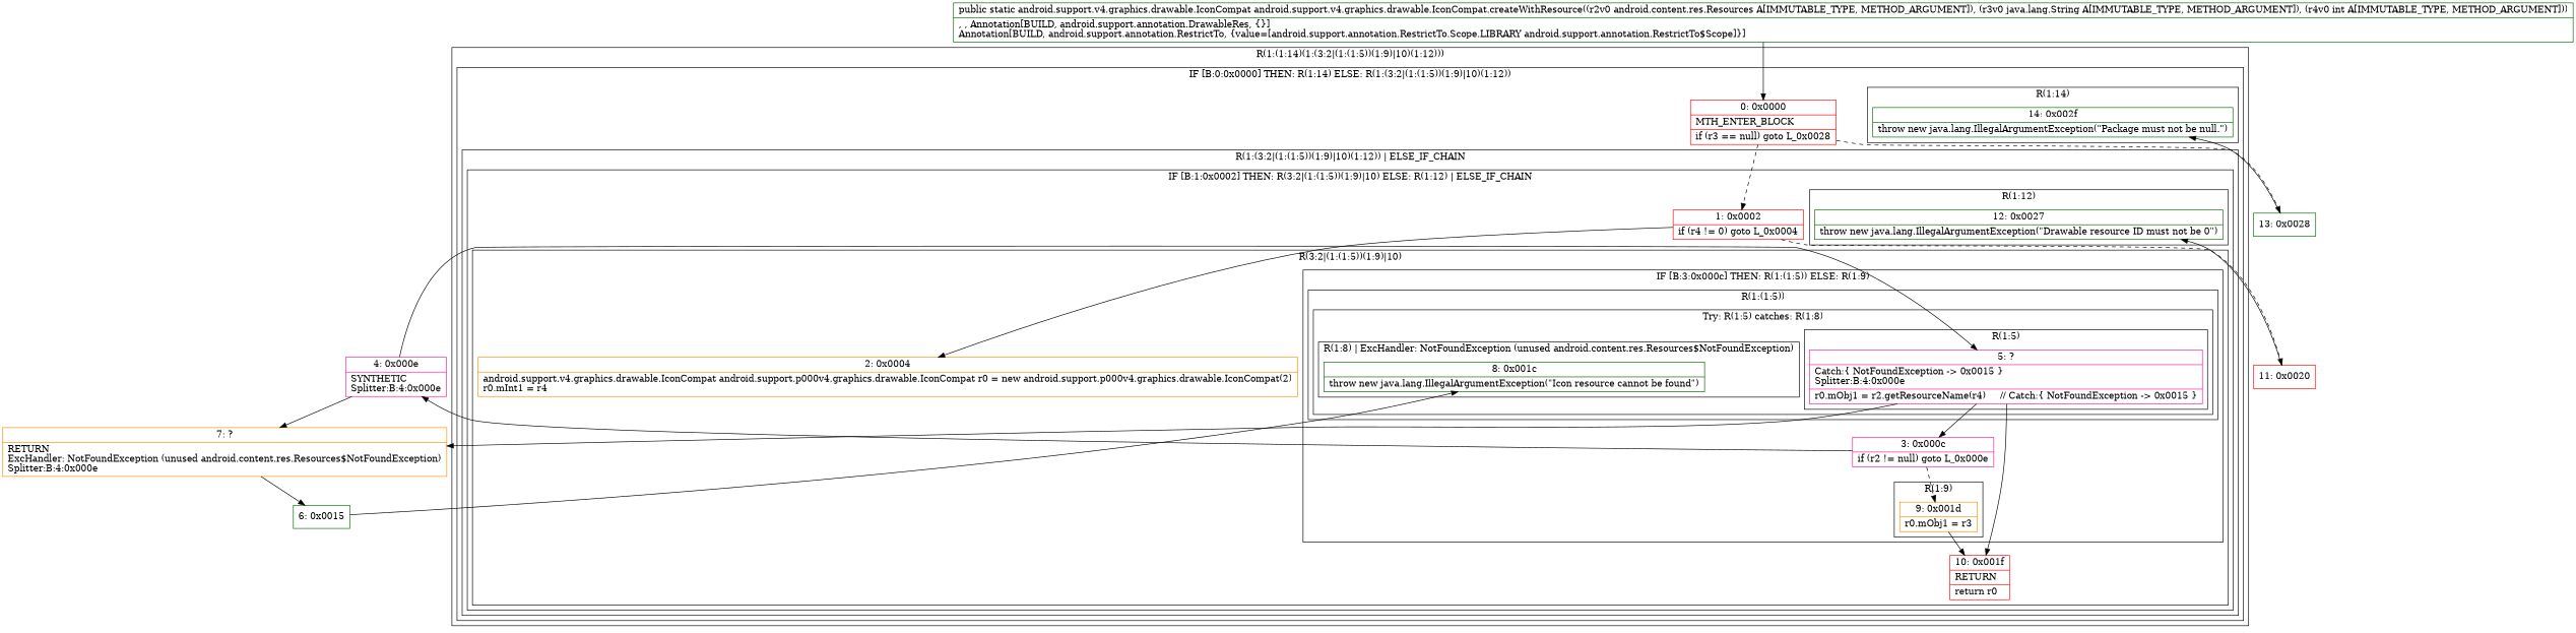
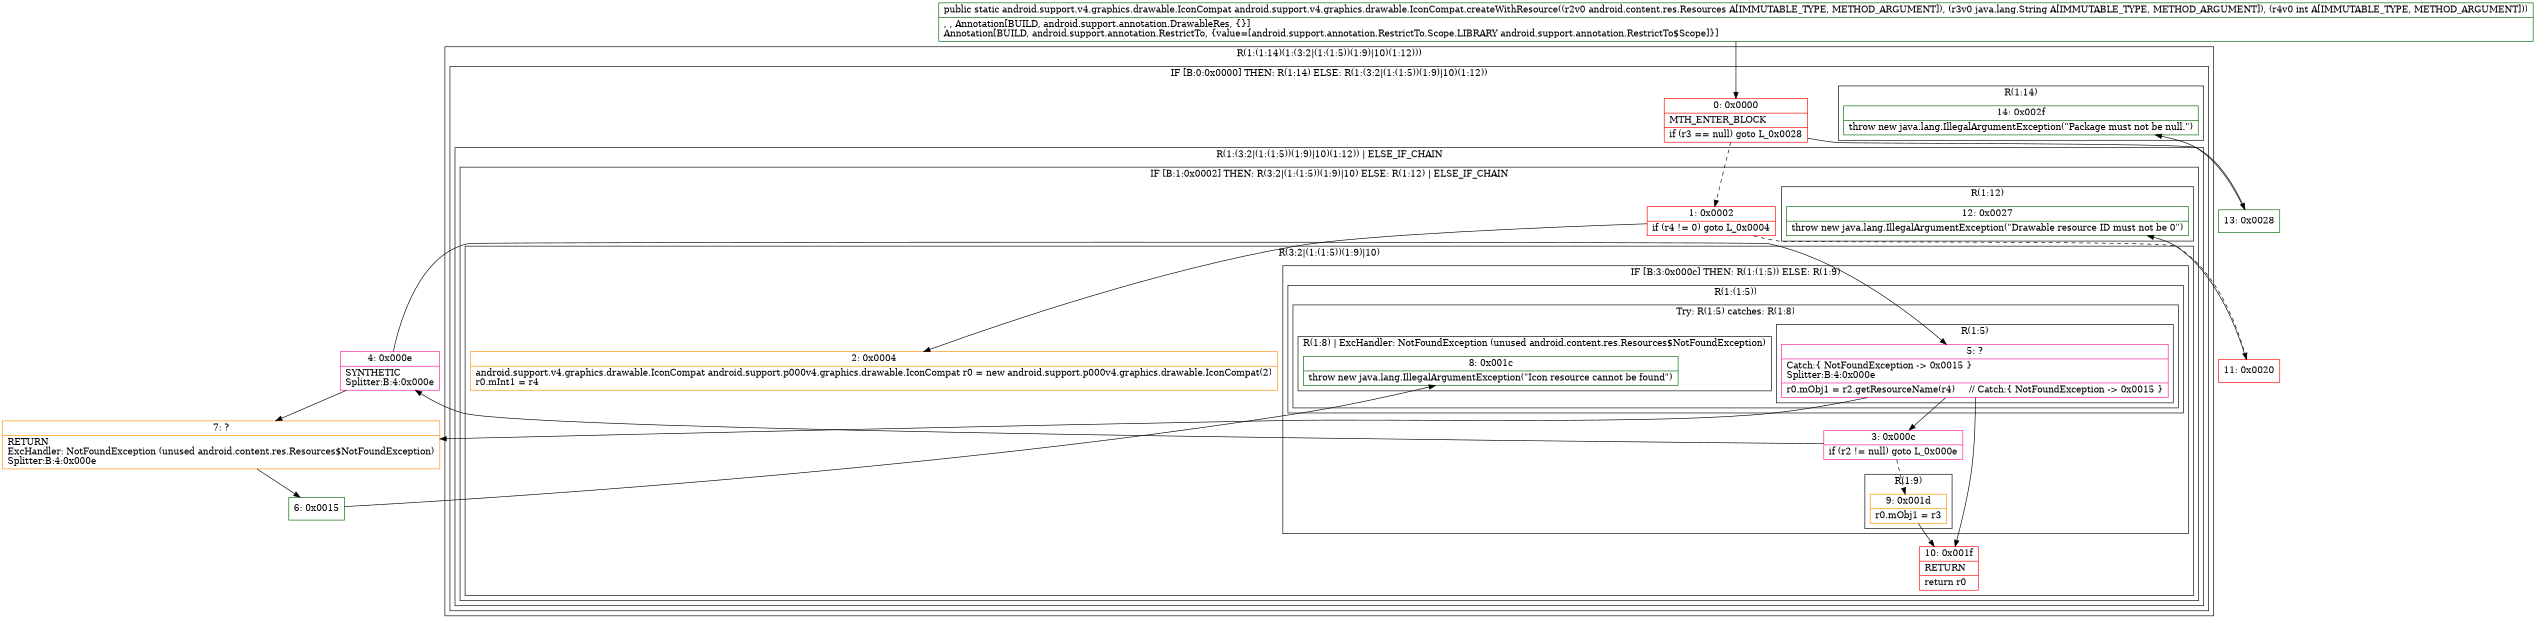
  digraph {
    node [color=darkgreen shape=record]
    n1 [label="{14\:\ 0x002f|throw new java.lang.IllegalArgumentException(\"Package must not be null.\")\l}"]
    n2 [color=deeppink label="{5\:\ ?|Catch:\{ NotFoundException \-\> 0x0015 \}\lSplitter:B:4:0x000e\l|r0.mObj1 = r2.getResourceName(r4)     \/\/ Catch:\{ NotFoundException \-\> 0x0015 \}\l}"]
    n3 [label="{8\:\ 0x001c|throw new java.lang.IllegalArgumentException(\"Icon resource cannot be found\")\l}"]
    n4 [color=darkorange label="{9\:\ 0x001d|r0.mObj1 = r3\l}"]
    n5 [color=deeppink label="{3\:\ 0x000c|if (r2 != null) goto L_0x000e\l}"]
    n6 [color=darkorange label="{2\:\ 0x0004|android.support.v4.graphics.drawable.IconCompat android.support.p000v4.graphics.drawable.IconCompat r0 = new android.support.p000v4.graphics.drawable.IconCompat(2)\lr0.mInt1 = r4\l}"]
    n7 [color=red label="{10\:\ 0x001f|RETURN\l|return r0\l}"]
    n8 [label="{12\:\ 0x0027|throw new java.lang.IllegalArgumentException(\"Drawable resource ID must not be 0\")\l}"]
    n9 [color=red label="{1\:\ 0x0002|if (r4 != 0) goto L_0x0004\l}"]
    n10 [color=red label="{0\:\ 0x0000|MTH_ENTER_BLOCK\l|if (r3 == null) goto L_0x0028\l}"]
    n11 [color=darkorange label="{7\:\ ?|RETURN\lExcHandler: NotFoundException (unused android.content.res.Resources$NotFoundException)\lSplitter:B:4:0x000e\l}"]
    n12 [color=deeppink label="{4\:\ 0x000e|SYNTHETIC\lSplitter:B:4:0x000e\l}"]
    n13 [color=red label="{11\:\ 0x0020}"]
    n14 [label="{13\:\ 0x0028}"]
    n15 [label="{6\:\ 0x0015}"]
    n16 [label="{public static android.support.v4.graphics.drawable.IconCompat android.support.v4.graphics.drawable.IconCompat.createWithResource((r2v0 android.content.res.Resources A[IMMUTABLE_TYPE, METHOD_ARGUMENT]), (r3v0 java.lang.String A[IMMUTABLE_TYPE, METHOD_ARGUMENT]), (r4v0 int A[IMMUTABLE_TYPE, METHOD_ARGUMENT]))  | , , Annotation[BUILD, android.support.annotation.DrawableRes, \{\}]\lAnnotation[BUILD, android.support.annotation.RestrictTo, \{value=[android.support.annotation.RestrictTo.Scope.LIBRARY android.support.annotation.RestrictTo$Scope]\}]\l}"]
    subgraph cluster_1 {
      label="R(1:(1:14)(1:(3:2|(1:(1:5))(1:9)|10)(1:12)))"
      subgraph cluster_2 {
        label="IF [B:0:0x0000] THEN: R(1:14) ELSE: R(1:(3:2|(1:(1:5))(1:9)|10)(1:12))"
        n10
        subgraph cluster_3 {
          label="R(1:14)"
          n1
        }
        subgraph cluster_4 {
          label="R(1:(3:2|(1:(1:5))(1:9)|10)(1:12)) | ELSE_IF_CHAIN\l"
          subgraph cluster_5 {
            label="IF [B:1:0x0002] THEN: R(3:2|(1:(1:5))(1:9)|10) ELSE: R(1:12) | ELSE_IF_CHAIN\l"
            n9
            subgraph cluster_6 {
              label="R(3:2|(1:(1:5))(1:9)|10)"
              n6
              n7
              subgraph cluster_7 {
                label="IF [B:3:0x000c] THEN: R(1:(1:5)) ELSE: R(1:9)"
                n5
                subgraph cluster_8 {
                  label="R(1:(1:5))"
                  subgraph cluster_9 {
                    label="Try: R(1:5) catches: R(1:8)"
                    subgraph cluster_10 {
                      label="R(1:5)"
                      n2
                    }
                    subgraph cluster_11 {
                      label="R(1:8) | ExcHandler: NotFoundException (unused android.content.res.Resources$NotFoundException)\l"
                      n3
                    }
                  }
                }
                subgraph cluster_12 {
                  label="R(1:9)"
                  n4
                }
              }
            }
            subgraph cluster_13 {
              label="R(1:12)"
              n8
            }
          }
        }
      }
    }
    subgraph cluster_14 {
      label="R(1:8) | ExcHandler: NotFoundException (unused android.content.res.Resources$NotFoundException)\l"
    }
    n2 -> n5
    n2 -> n7
    n2 -> n11
    n4 -> n7
    n5 -> n4 [style=dashed]
    n5 -> n12
    n9 -> n6
    n9 -> n13 [style=dashed]
    n10 -> n9 [style=dashed]
-   n10 -> n14 [style=dashed]
+   n10 -> n14
    n11 -> n15
    n12 -> n2
    n12 -> n11
    n13 -> n8
    n14 -> n1
    n15 -> n3
    n16 -> n10
  }
